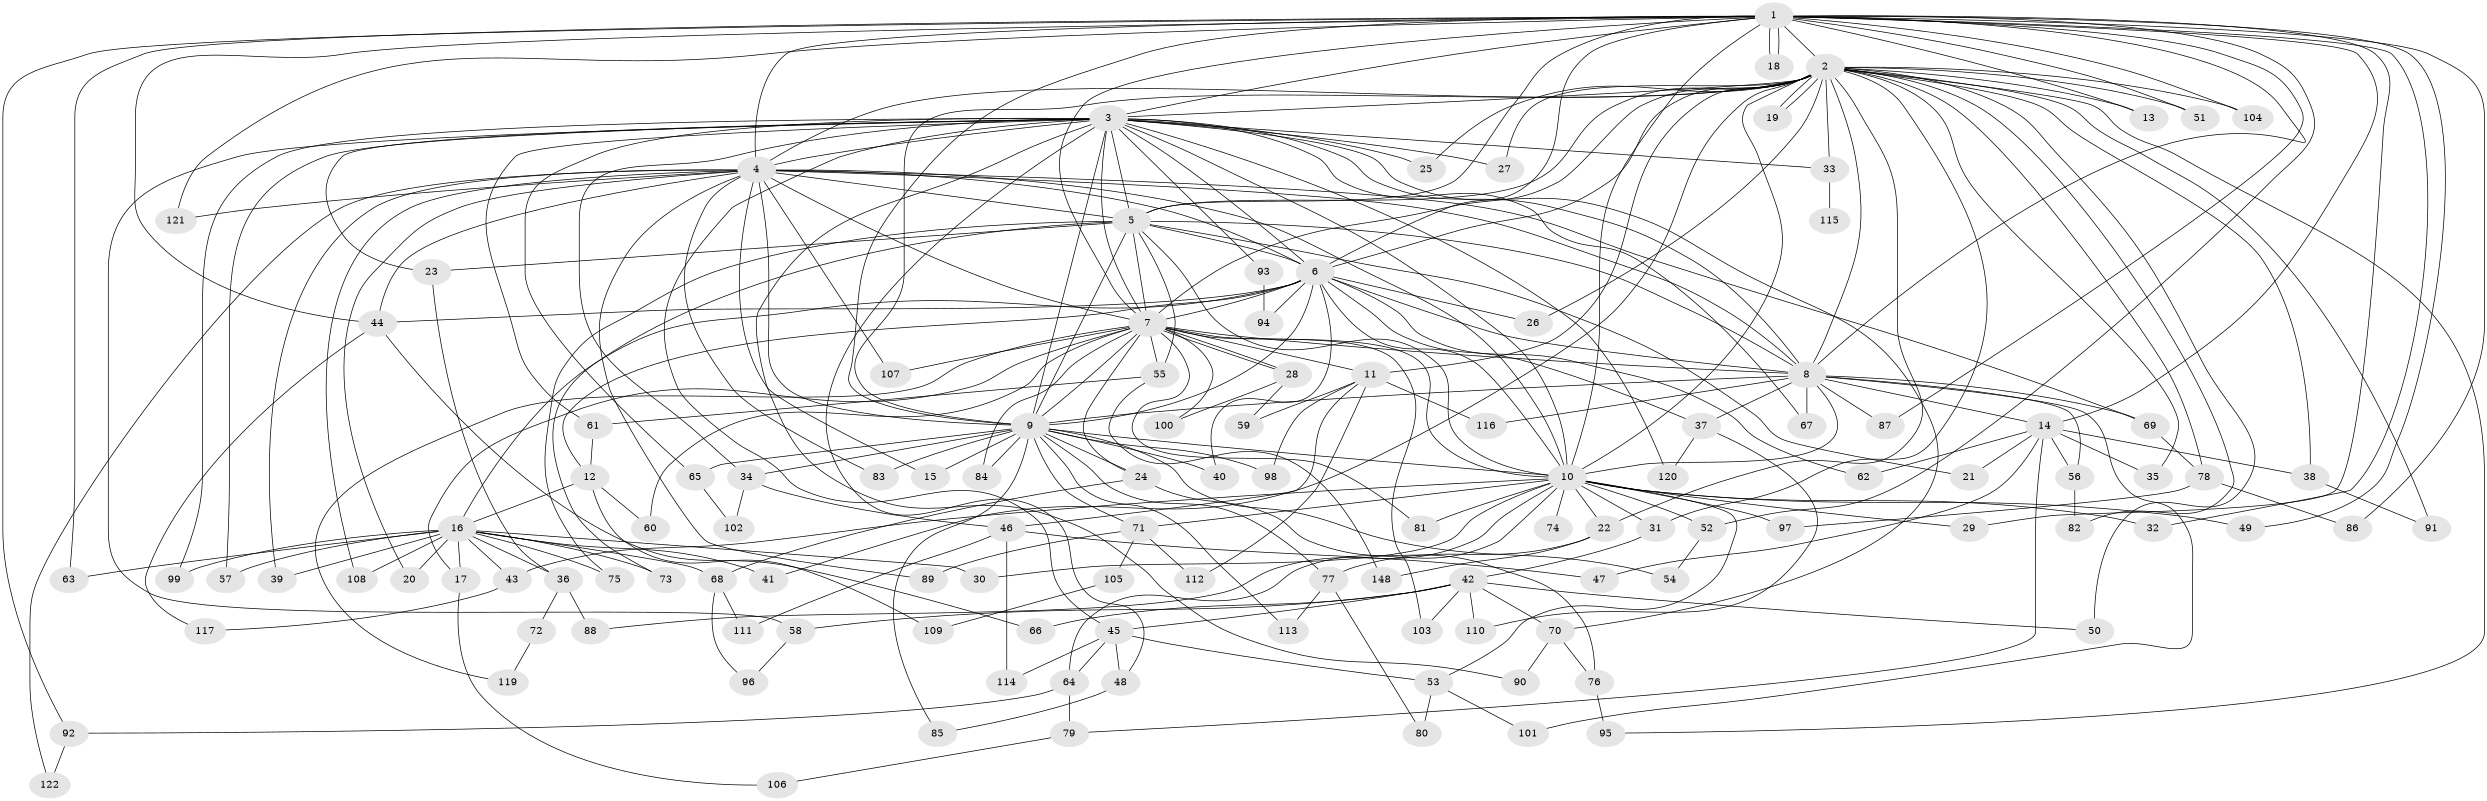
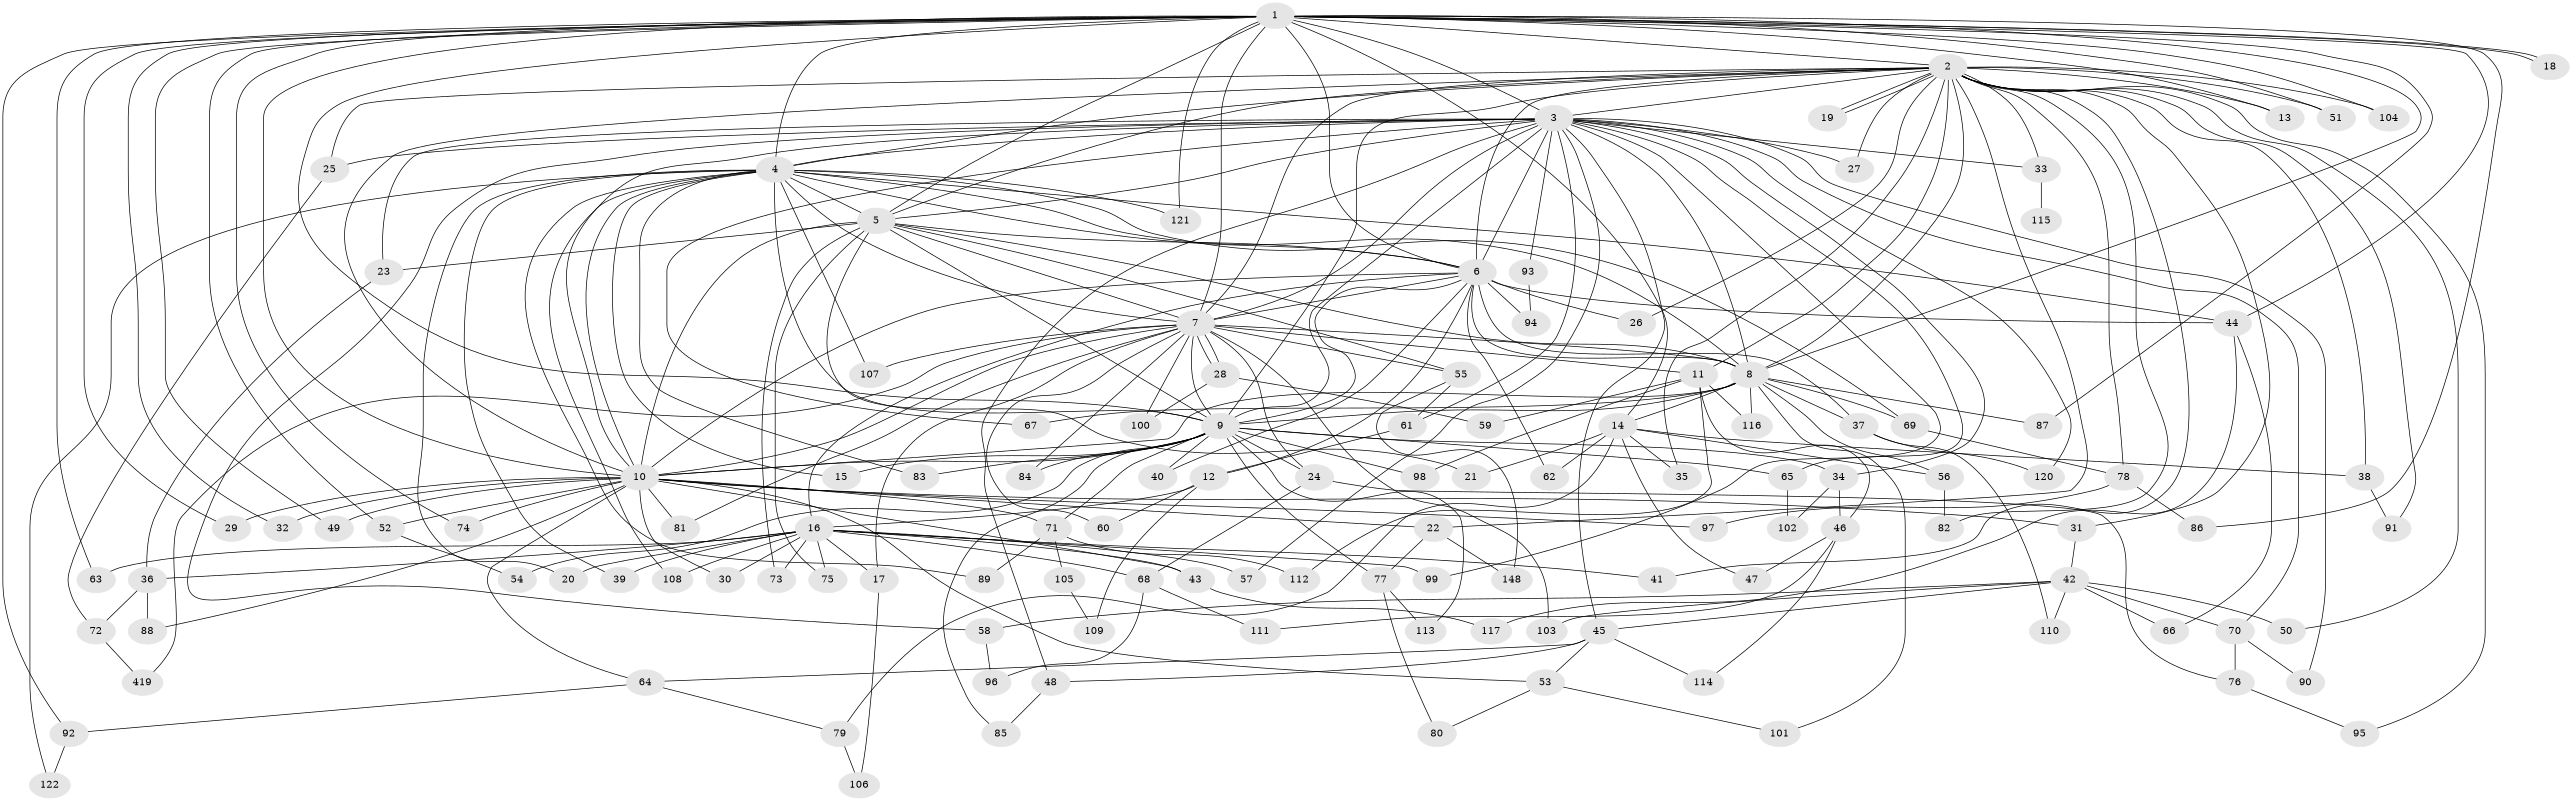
  graph {
    node [color=gray90 style=filled]
    1
    2
    3
    4
    5
    6
    7
    8
    9
    10
    13
    14
    18
    29
    32
    49
    51
    52
    63
    74
    86
    87
    92
    104
    121
    44
    11
    19
    22
    25
    26
    27
    31
    33
    35
    38
    41
    50
    78
    82
    91
    95
    93
    23
    34
    45
    48
    57
    58
    61
    65
    67
    70
    90
    99
    120
    15
    20
    39
    69
    83
    89
    107
    108
    122
    21
    55
    73
    75
    12
    16
    37
    40
    62
    94
    17
    24
    28
    60
    81
    84
    100
    103
-   119
+   119 [label=419]
    56
    101
    116
    54
    71
    77
    85
    98
    113
    30
    43
    53
    64
    88
    97
    47
    79
    46
    59
    112
    n105 [label=148]
    72
    42
    115
    36
    102
    114
    96
    76
    66
    117
    109
    68
    110
    106
    105
    80
    111
    1 -- 2
    1 -- 3
    1 -- 4
    1 -- 5
    1 -- 6
    1 -- 7
    1 -- 8
    1 -- 9
    1 -- 10
    1 -- 13
    1 -- 14
    1 -- 18
    1 -- 18
    1 -- 29
    1 -- 32
    1 -- 49
    1 -- 51
    1 -- 52
    1 -- 63
+   1 -- 74
    1 -- 86
    1 -- 87
    1 -- 92
    1 -- 104
    1 -- 121
    1 -- 44
    2 -- 3
    2 -- 4
    2 -- 5
    2 -- 6
    2 -- 7
    2 -- 8
    2 -- 9
    2 -- 10
    2 -- 13
    2 -- 51
    2 -- 104
    2 -- 11
    2 -- 19
    2 -- 19
    2 -- 22
    2 -- 25
    2 -- 26
    2 -- 27
    2 -- 31
    2 -- 33
    2 -- 35
    2 -- 38
    2 -- 41
    2 -- 50
    2 -- 78
    2 -- 82
    2 -- 91
    2 -- 95
    3 -- 4
    3 -- 5
    3 -- 6
    3 -- 7
    3 -- 8
    3 -- 9
    3 -- 10
    3 -- 25
    3 -- 27
    3 -- 33
    3 -- 93
    3 -- 23
    3 -- 34
    3 -- 45
    3 -- 48
    3 -- 57
    3 -- 58
    3 -- 61
    3 -- 65
    3 -- 67
    3 -- 70
    3 -- 90
    3 -- 99
    3 -- 120
    4 -- 5
    4 -- 6
    4 -- 7
    4 -- 8
    4 -- 9
    4 -- 10
    4 -- 121
    4 -- 44
    4 -- 15
    4 -- 20
    4 -- 39
    4 -- 69
    4 -- 83
    4 -- 89
    4 -- 107
    4 -- 108
    4 -- 122
    5 -- 6
    5 -- 7
    5 -- 8
    5 -- 9
    5 -- 10
    5 -- 23
    5 -- 21
    5 -- 55
    5 -- 73
    5 -- 75
    6 -- 7
    6 -- 8
    6 -- 9
    6 -- 10
    6 -- 44
    6 -- 26
    6 -- 12
    6 -- 16
    6 -- 37
    6 -- 40
    6 -- 62
    6 -- 94
    7 -- 8
    7 -- 9
    7 -- 10
    7 -- 11
    7 -- 107
    7 -- 55
    7 -- 17
    7 -- 24
    7 -- 28
    7 -- 28
    7 -- 60
    7 -- 81
    7 -- 84
    7 -- 100
    7 -- 103
    7 -- 119
    8 -- 9
    8 -- 10
    8 -- 14
    8 -- 87
    8 -- 67
    8 -- 69
    8 -- 37
    8 -- 56
    8 -- 101
    8 -- 116
    9 -- 10
    9 -- 34
    9 -- 65
    9 -- 15
    9 -- 83
    9 -- 40
    9 -- 24
    9 -- 84
    9 -- 54
    9 -- 71
    9 -- 77
    9 -- 85
    9 -- 98
    9 -- 113
    10 -- 29
    10 -- 32
    10 -- 49
    10 -- 52
    10 -- 74
    10 -- 22
    10 -- 31
    10 -- 81
    10 -- 71
    10 -- 30
    10 -- 43
    10 -- 53
    10 -- 64
    10 -- 88
    10 -- 97
    14 -- 35
    14 -- 38
    14 -- 21
    14 -- 62
    14 -- 56
    14 -- 47
    14 -- 79
    52 -- 54
    92 -- 122
    44 -- 66
    44 -- 117
    11 -- 116
    11 -- 98
    11 -- 46
    11 -- 59
    11 -- 112
    22 -- 77
    22 -- n105
+   25 -- 72
    31 -- 42
    33 -- 115
    38 -- 91
    78 -- 86
    78 -- 97
    93 -- 94
    23 -- 36
    34 -- 46
    34 -- 102
    45 -- 48
    45 -- 53
    45 -- 64
    45 -- 114
    48 -- 85
    58 -- 96
    61 -- 12
    65 -- 102
    70 -- 90
    70 -- 76
    69 -- 78
    55 -- 61
    55 -- n105
    12 -- 16
    12 -- 60
    12 -- 109
    16 -- 63
    16 -- 41
    16 -- 57
    16 -- 99
    16 -- 20
    16 -- 39
    16 -- 108
    16 -- 73
    16 -- 75
    16 -- 17
    16 -- 30
    16 -- 43
    16 -- 36
    16 -- 68
    37 -- 120
    37 -- 110
    17 -- 106
    24 -- 76
    24 -- 68
    28 -- 100
    28 -- 59
    56 -- 82
    71 -- 89
    71 -- 112
    71 -- 105
    77 -- 113
    77 -- 80
    43 -- 117
    53 -- 101
    53 -- 80
    64 -- 92
    64 -- 79
    79 -- 106
    46 -- 47
    46 -- 114
    46 -- 111
    72 -- 119
    42 -- 50
    42 -- 45
    42 -- 58
    42 -- 70
    42 -- 103
    42 -- 66
    42 -- 110
    36 -- 88
    36 -- 72
    76 -- 95
    68 -- 96
    68 -- 111
    105 -- 109
  }
